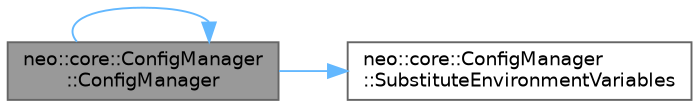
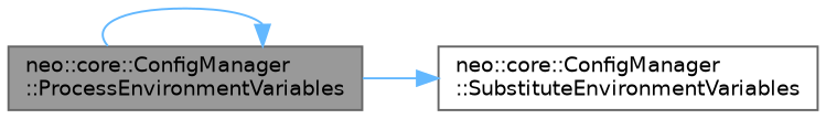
  digraph {
    rankdir=LR
    node [fontname=Helvetica fontsize=10 shape=box style=filled]
    edge [color=steelblue1 fontname=Helvetica fontsize=10 labelfontname=Helvetica labelfontsize=10 style=solid]
-   n1 [color=gray40 fillcolor=grey60 fontcolor=black height=0.2 label="neo::core::ConfigManager\l::ConfigManager" width=0.4]
+   n1 [color=gray40 fillcolor=grey60 fontcolor=black height=0.2 label="neo::core::ConfigManager\l::ProcessEnvironmentVariables" width=0.4]
    n2 [color=grey40 fillcolor=white height=0.2 label="neo::core::ConfigManager\l::SubstituteEnvironmentVariables" width=0.4]
    n1 -> n1
    n1 -> n2
  }
